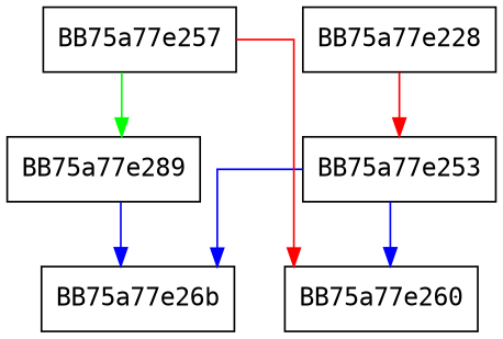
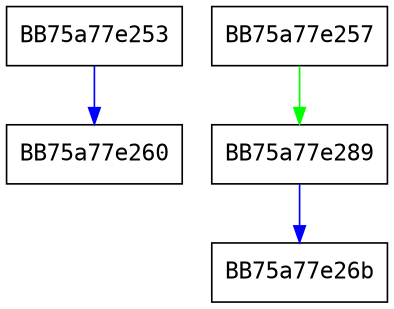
  digraph {
    fontname="DejaVu Sans Mono"
    splines=ortho
    node [fontname="DejaVu Sans Mono" shape=box]
    edge [color=blue fontname="DejaVu Sans Mono"]
-   BB75a77e228
    BB75a77e253
    n3 [label=BB75a77e289]
    BB75a77e257
    BB75a77e260
    BB75a77e26b
-   BB75a77e228 -> BB75a77e253 [color=red]
    BB75a77e253 -> BB75a77e260
-   BB75a77e253 -> BB75a77e26b
    n3 -> BB75a77e26b
    BB75a77e257 -> n3 [color=green]
-   BB75a77e257 -> BB75a77e260 [color=red]
  }
